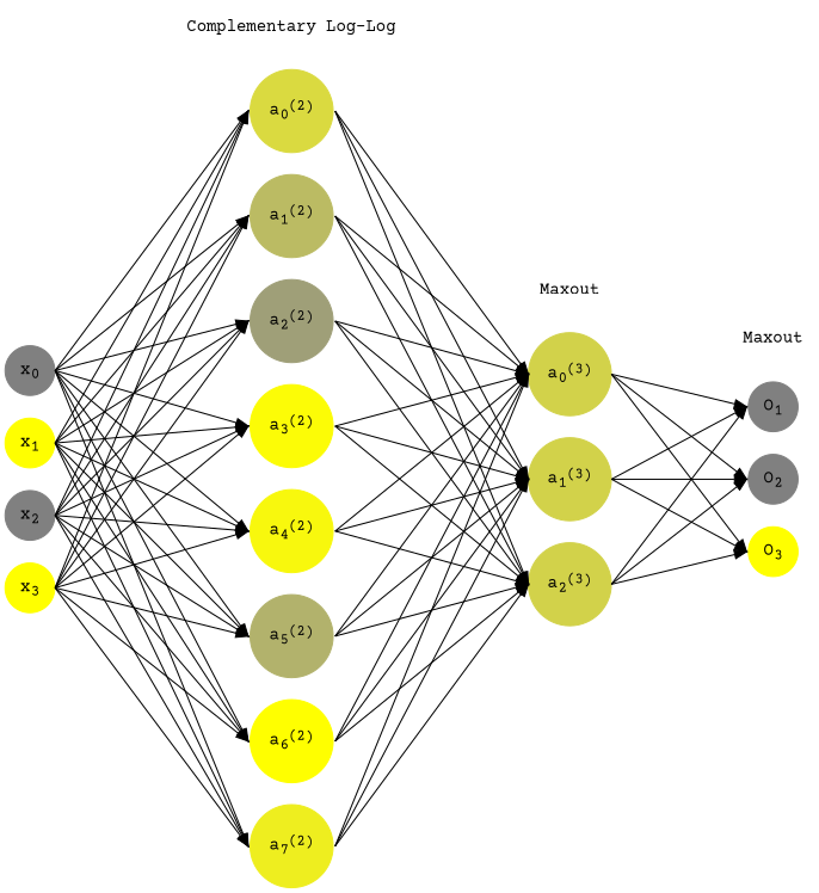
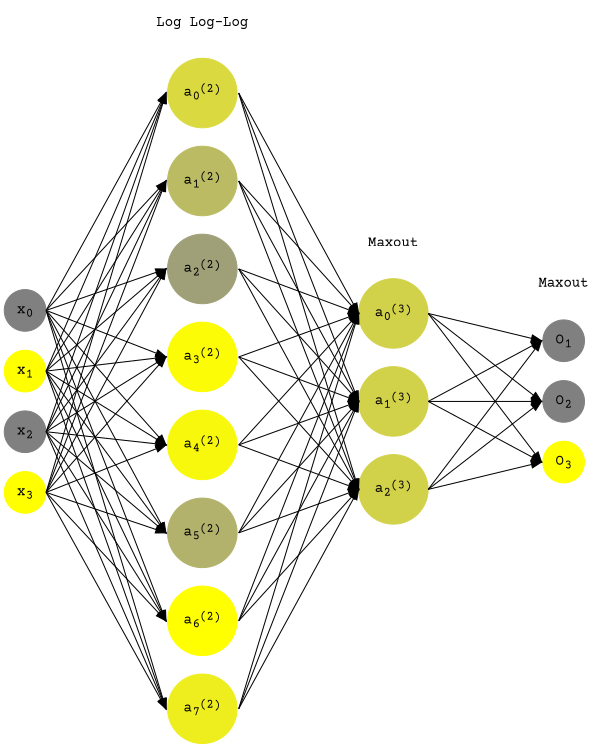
  digraph {
    rankdir=LR
    ranksep=1.4
    splines=false
    fontname="Courier Prime"
    node [color="0.1667, 0.0, 0.5" fillcolor="0.1667, 0.0, 0.5" shape=circle style=filled fontname="Courier Prime"]
    edge [headport=w style=solid tailport=e fontname="Courier Prime"]
    n1 [label=<x<sub>0</sub>>]
    n2 [color="0.1667, 1.0, 1.0" fillcolor="0.1667, 1.0, 1.0" label=<x<sub>1</sub>>]
    n3 [label=<x<sub>2</sub>>]
    n4 [color="0.1667, 1.0, 1.0" fillcolor="0.1667, 1.0, 1.0" label=<x<sub>3</sub>>]
    n5 [color="0.1667, 0.703702, 0.851851" fillcolor="0.1667, 0.703702, 0.851851" label=<a<sub>0</sub><sup>(2)</sup>>]
    n6 [color="0.1667, 0.468186, 0.734093" fillcolor="0.1667, 0.468186, 0.734093" label=<a<sub>1</sub><sup>(2)</sup>>]
    n7 [color="0.1667, 0.245026, 0.622513" fillcolor="0.1667, 0.245026, 0.622513" label=<a<sub>2</sub><sup>(2)</sup>>]
    n8 [color="0.1667, 0.973956, 0.986978" fillcolor="0.1667, 0.973956, 0.986978" label=<a<sub>3</sub><sup>(2)</sup>>]
    n9 [color="0.1667, 0.945259, 0.972629" fillcolor="0.1667, 0.945259, 0.972629" label=<a<sub>4</sub><sup>(2)</sup>>]
    n10 [color="0.1667, 0.394186, 0.697093" fillcolor="0.1667, 0.394186, 0.697093" label=<a<sub>5</sub><sup>(2)</sup>>]
    n11 [color="0.1667, 0.999415, 0.999708" fillcolor="0.1667, 0.999415, 0.999708" label=<a<sub>6</sub><sup>(2)</sup>>]
    n12 [color="0.1667, 0.866753, 0.933377" fillcolor="0.1667, 0.866753, 0.933377" label=<a<sub>7</sub><sup>(2)</sup>>]
    n13 [color="0.1667, 0.646834, 0.823417" fillcolor="0.1667, 0.646834, 0.823417" label=<a<sub>0</sub><sup>(3)</sup>>]
    n14 [color="0.1667, 0.646834, 0.823417" fillcolor="0.1667, 0.646834, 0.823417" label=<a<sub>1</sub><sup>(3)</sup>>]
    n15 [color="0.1667, 0.646834, 0.823417" fillcolor="0.1667, 0.646834, 0.823417" label=<a<sub>2</sub><sup>(3)</sup>>]
    n16 [label=<O<sub>1</sub>>]
    n17 [label=<O<sub>2</sub>>]
    n18 [color="0.1667, 1.0, 1.0" fillcolor="0.1667, 1.0, 1.0" label=<O<sub>3</sub>>]
-   n19 [label="Complementary Log-Log" shape=plaintext color="" fillcolor="" style=""]
+   n19 [label="Log Log-Log" shape=plaintext color="" fillcolor="" style=""]
    n20 [label=Maxout shape=plaintext color="" fillcolor="" style=""]
    n21 [label=Maxout shape=plaintext color="" fillcolor="" style=""]
    subgraph sub_1 {
      n1
    }
    subgraph sub_2 {
      n2
    }
    subgraph sub_3 {
      n3
    }
    subgraph sub_4 {
      n4
    }
    subgraph sub_5 {
      n5
    }
    subgraph sub_6 {
      n6
    }
    subgraph sub_7 {
      n7
    }
    subgraph sub_8 {
      n8
    }
    subgraph sub_9 {
      n9
    }
    subgraph sub_10 {
      n10
    }
    subgraph sub_11 {
      n11
    }
    subgraph sub_12 {
      n12
    }
    subgraph sub_13 {
      n13
    }
    subgraph sub_14 {
      n14
    }
    subgraph sub_15 {
      n15
    }
    subgraph sub_16 {
      n16
    }
    subgraph sub_17 {
      n17
    }
    subgraph sub_18 {
      n18
    }
    subgraph sub_19 {
      rank=same
      n1
      n2
      n3
      n4
    }
    subgraph sub_20 {
      rank=same
      n5
      n6
      n7
      n8
      n9
      n10
      n11
      n12
    }
    subgraph sub_21 {
      rank=same
      n13
      n14
      n15
    }
    subgraph sub_22 {
      rank=same
      n16
      n17
      n18
    }
    subgraph sub_23 {
      rank=same
      n5
      n19
    }
    subgraph sub_24 {
      rank=same
      n13
      n20
    }
    subgraph sub_25 {
      rank=same
      n16
      n21
    }
    n1 -> n2 [style=invis]
    n1 -> n5
    n1 -> n6
    n1 -> n7
    n1 -> n8
    n1 -> n9
    n1 -> n10
    n1 -> n11
    n1 -> n12
    n2 -> n3 [style=invis]
    n2 -> n5
    n2 -> n6
    n2 -> n7
    n2 -> n8
    n2 -> n9
    n2 -> n10
    n2 -> n11
    n2 -> n12
    n3 -> n4 [style=invis]
    n3 -> n5
    n3 -> n6
    n3 -> n7
    n3 -> n8
    n3 -> n9
    n3 -> n10
    n3 -> n11
    n3 -> n12
    n4 -> n5
    n4 -> n6
    n4 -> n7
    n4 -> n8
    n4 -> n9
    n4 -> n10
    n4 -> n11
    n4 -> n12
    n5 -> n6 [style=invis]
    n5 -> n13
    n5 -> n14
    n5 -> n15
    n6 -> n7 [style=invis]
    n6 -> n13
    n6 -> n14
    n6 -> n15
    n7 -> n8 [style=invis]
    n7 -> n13
    n7 -> n14
    n7 -> n15
    n8 -> n9 [style=invis]
    n8 -> n13
    n8 -> n14
    n8 -> n15
    n9 -> n10 [style=invis]
    n9 -> n13
    n9 -> n14
    n9 -> n15
    n10 -> n11 [style=invis]
    n10 -> n13
    n10 -> n14
    n10 -> n15
    n11 -> n12 [style=invis]
    n11 -> n13
    n11 -> n14
    n11 -> n15
    n12 -> n13
    n12 -> n14
    n12 -> n15
    n13 -> n14 [style=invis]
    n13 -> n16
    n13 -> n17
    n13 -> n18
    n14 -> n15 [style=invis]
    n14 -> n16
    n14 -> n17
    n14 -> n18
    n15 -> n16
    n15 -> n17
    n15 -> n18
    n16 -> n17 [style=invis]
    n17 -> n18 [style=invis]
    n19 -> n5 [style=invis]
    n20 -> n13 [style=invis]
    n21 -> n16 [style=invis]
  }
